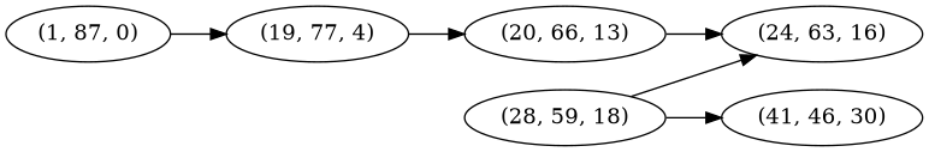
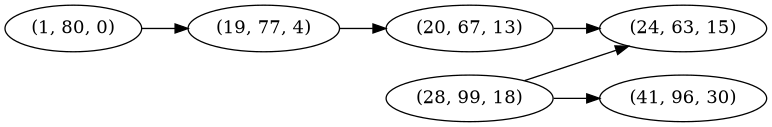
  digraph {
    rankdir=LR
    n1 [label="(19, 77, 4)"]
-   "(1, 87, 0)"
-   "(20, 67, 13)" [label="(20, 66, 13)"]
-   "(24, 63, 16)"
-   "(28, 59, 18)"
-   "(41, 46, 30)"
+   "(1, 87, 0)" [label="(1, 80, 0)"]
+   "(20, 67, 13)"
+   "(24, 63, 16)" [label="(24, 63, 15)"]
+   "(28, 59, 18)" [label="(28, 99, 18)"]
+   "(41, 46, 30)" [label="(41, 96, 30)"]
    n1 -> "(20, 67, 13)"
    "(1, 87, 0)" -> n1
    "(20, 67, 13)" -> "(24, 63, 16)"
    "(28, 59, 18)" -> "(24, 63, 16)"
    "(28, 59, 18)" -> "(41, 46, 30)"
  }
